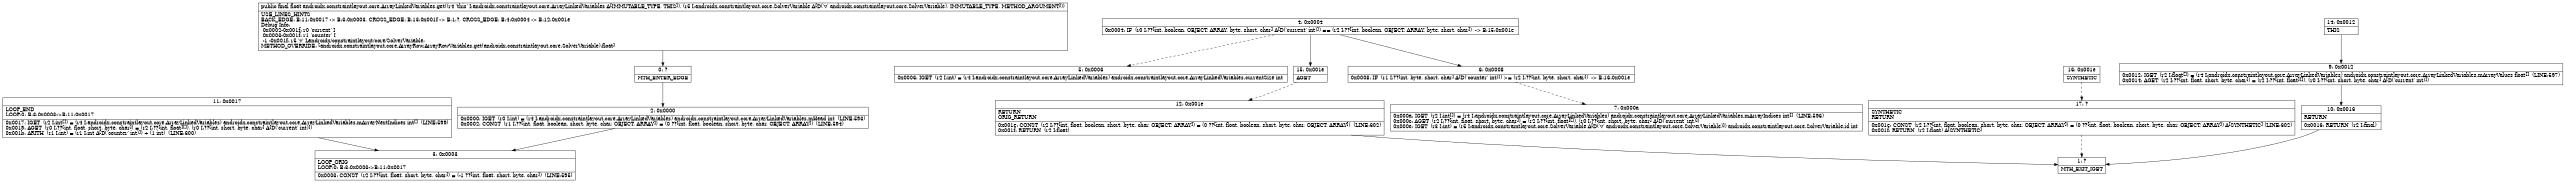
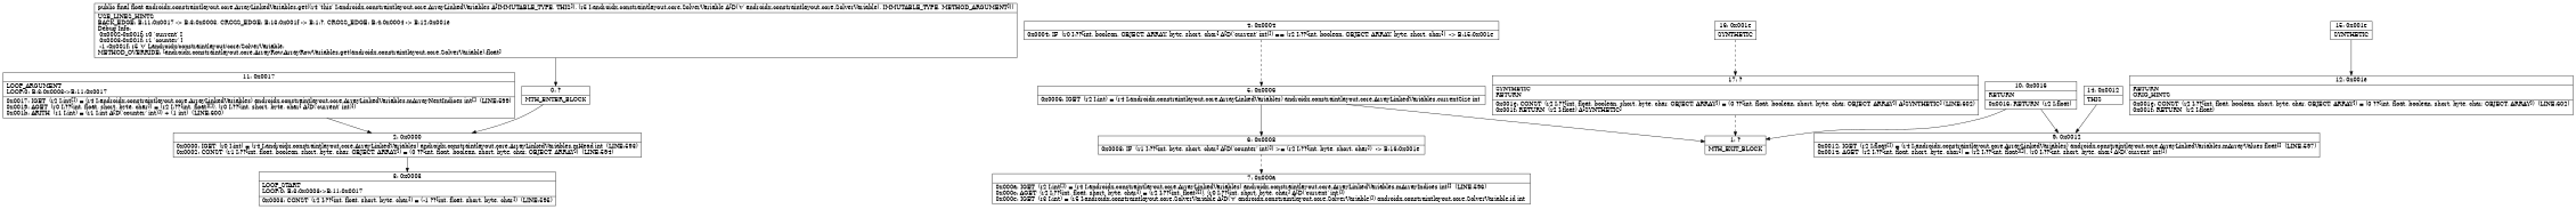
  digraph {
    node [shape=record]
-   n1 [label="{0\:\ ?|MTH_ENTER_EDGE\l}"]
+   n1 [label="{0\:\ ?|MTH_ENTER_BLOCK\l}"]
    n2 [label="{2\:\ 0x0000|0x0000: IGET  (r0 I:int) = (r4 I:androidx.constraintlayout.core.ArrayLinkedVariables) androidx.constraintlayout.core.ArrayLinkedVariables.mHead int  (LINE:593)\l0x0002: CONST  (r1 I:??[int, float, boolean, short, byte, char, OBJECT, ARRAY]) = (0 ??[int, float, boolean, short, byte, char, OBJECT, ARRAY])  (LINE:594)\l}"]
-   n3 [label="{3\:\ 0x0003|LOOP_ORIG\lLOOP:0: B:3:0x0003\-\>B:11:0x0017\l|0x0003: CONST  (r2 I:??[int, float, short, byte, char]) = (\-1 ??[int, float, short, byte, char])  (LINE:595)\l}"]
+   n3 [label="{3\:\ 0x0003|LOOP_START\lLOOP:0: B:3:0x0003\-\>B:11:0x0017\l|0x0003: CONST  (r2 I:??[int, float, short, byte, char]) = (\-1 ??[int, float, short, byte, char])  (LINE:595)\l}"]
    n4 [label="{4\:\ 0x0004|0x0004: IF  (r0 I:??[int, boolean, OBJECT, ARRAY, byte, short, char] A[D('current' int)]) == (r2 I:??[int, boolean, OBJECT, ARRAY, byte, short, char])  \-\> B:15:0x001e \l}"]
    n5 [label="{5\:\ 0x0006|0x0006: IGET  (r2 I:int) = (r4 I:androidx.constraintlayout.core.ArrayLinkedVariables) androidx.constraintlayout.core.ArrayLinkedVariables.currentSize int \l}"]
-   n6 [label="{15\:\ 0x001e|AGET\l}"]
+   n6 [label="{15\:\ 0x001e|SYNTHETIC\l}"]
    n7 [label="{6\:\ 0x0008|0x0008: IF  (r1 I:??[int, byte, short, char] A[D('counter' int)]) \>= (r2 I:??[int, byte, short, char])  \-\> B:16:0x001e \l}"]
-   n8 [label="{12\:\ 0x001e|RETURN\lORIG_RETURN\l|0x001e: CONST  (r2 I:??[int, float, boolean, short, byte, char, OBJECT, ARRAY]) = (0 ??[int, float, boolean, short, byte, char, OBJECT, ARRAY])  (LINE:602)\l0x001f: RETURN  (r2 I:float) \l}"]
+   n8 [label="{12\:\ 0x001e|RETURN\lORIG_HINTS\l|0x001e: CONST  (r2 I:??[int, float, boolean, short, byte, char, OBJECT, ARRAY]) = (0 ??[int, float, boolean, short, byte, char, OBJECT, ARRAY])  (LINE:602)\l0x001f: RETURN  (r2 I:float) \l}"]
    n9 [label="{7\:\ 0x000a|0x000a: IGET  (r2 I:int[]) = (r4 I:androidx.constraintlayout.core.ArrayLinkedVariables) androidx.constraintlayout.core.ArrayLinkedVariables.mArrayIndices int[]  (LINE:596)\l0x000c: AGET  (r2 I:??[int, float, short, byte, char]) = (r2 I:??[int, float][]), (r0 I:??[int, short, byte, char] A[D('current' int)]) \l0x000e: IGET  (r3 I:int) = (r5 I:androidx.constraintlayout.core.SolverVariable A[D('v' androidx.constraintlayout.core.SolverVariable)]) androidx.constraintlayout.core.SolverVariable.id int \l}"]
    n10 [label="{16\:\ 0x001e|SYNTHETIC\l}"]
    n11 [label="{17\:\ ?|SYNTHETIC\lRETURN\l|0x001e: CONST  (r2 I:??[int, float, boolean, short, byte, char, OBJECT, ARRAY]) = (0 ??[int, float, boolean, short, byte, char, OBJECT, ARRAY]) A[SYNTHETIC] (LINE:602)\l0x001f: RETURN  (r2 I:float) A[SYNTHETIC]\l}"]
-   n12 [label="{11\:\ 0x0017|LOOP_END\lLOOP:0: B:3:0x0003\-\>B:11:0x0017\l|0x0017: IGET  (r2 I:int[]) = (r4 I:androidx.constraintlayout.core.ArrayLinkedVariables) androidx.constraintlayout.core.ArrayLinkedVariables.mArrayNextIndices int[]  (LINE:599)\l0x0019: AGET  (r0 I:??[int, float, short, byte, char]) = (r2 I:??[int, float][]), (r0 I:??[int, short, byte, char] A[D('current' int)]) \l0x001b: ARITH  (r1 I:int) = (r1 I:int A[D('counter' int)]) + (1 int)  (LINE:600)\l}"]
+   n12 [label="{11\:\ 0x0017|LOOP_ARGUMENT\lLOOP:0: B:3:0x0003\-\>B:11:0x0017\l|0x0017: IGET  (r2 I:int[]) = (r4 I:androidx.constraintlayout.core.ArrayLinkedVariables) androidx.constraintlayout.core.ArrayLinkedVariables.mArrayNextIndices int[]  (LINE:599)\l0x0019: AGET  (r0 I:??[int, float, short, byte, char]) = (r2 I:??[int, float][]), (r0 I:??[int, short, byte, char] A[D('current' int)]) \l0x001b: ARITH  (r1 I:int) = (r1 I:int A[D('counter' int)]) + (1 int)  (LINE:600)\l}"]
    n13 [label="{14\:\ 0x0012|THIS\l}"]
    n14 [label="{9\:\ 0x0012|0x0012: IGET  (r2 I:float[]) = (r4 I:androidx.constraintlayout.core.ArrayLinkedVariables) androidx.constraintlayout.core.ArrayLinkedVariables.mArrayValues float[]  (LINE:597)\l0x0014: AGET  (r2 I:??[int, float, short, byte, char]) = (r2 I:??[int, float][]), (r0 I:??[int, short, byte, char] A[D('current' int)]) \l}"]
-   n15 [label="{10\:\ 0x0016|RETURN\l|0x0016: RETURN  (r2 I:final) \l}"]
-   n16 [label="{1\:\ ?|MTH_EXIT_IGET\l}"]
+   n15 [label="{10\:\ 0x0016|RETURN\l|0x0016: RETURN  (r2 I:float) \l}"]
+   n16 [label="{1\:\ ?|MTH_EXIT_BLOCK\l}"]
    n17 [label="{public final float androidx.constraintlayout.core.ArrayLinkedVariables.get((r4 'this' I:androidx.constraintlayout.core.ArrayLinkedVariables A[IMMUTABLE_TYPE, THIS]), (r5 I:androidx.constraintlayout.core.SolverVariable A[D('v' androidx.constraintlayout.core.SolverVariable), IMMUTABLE_TYPE, METHOD_ARGUMENT]))  | USE_LINES_HINTS\lBACK_EDGE: B:11:0x0017 \-\> B:3:0x0003, CROSS_EDGE: B:13:0x001f \-\> B:1:?, CROSS_EDGE: B:4:0x0004 \-\> B:12:0x001e\lDebug Info:\l  0x0002\-0x001f: r0 'current' I\l  0x0003\-0x001f: r1 'counter' I\l  \-1 \-0x001f: r5 'v' Landroidx\/constraintlayout\/core\/SolverVariable;\lMETHOD_OVERRIDE: [androidx.constraintlayout.core.ArrayRow.ArrayRowVariables.get(androidx.constraintlayout.core.SolverVariable):float]\l}"]
    n1 -> n2
    n2 -> n3
    n4 -> n5 [style=dashed]
-   n4 -> n6
-   n4 -> n7
-   n6 -> n8 [style=dashed]
+   n5 -> n7
+   n6 -> n8
    n7 -> n9 [style=dashed]
-   n8 -> n16
+   n5 -> n16
    n10 -> n11 [style=dashed]
    n11 -> n16 [style=dashed]
-   n12 -> n3
+   n12 -> n2
    n13 -> n14
-   n14 -> n15
+   n15 -> n14
    n15 -> n16
    n17 -> n1
  }
